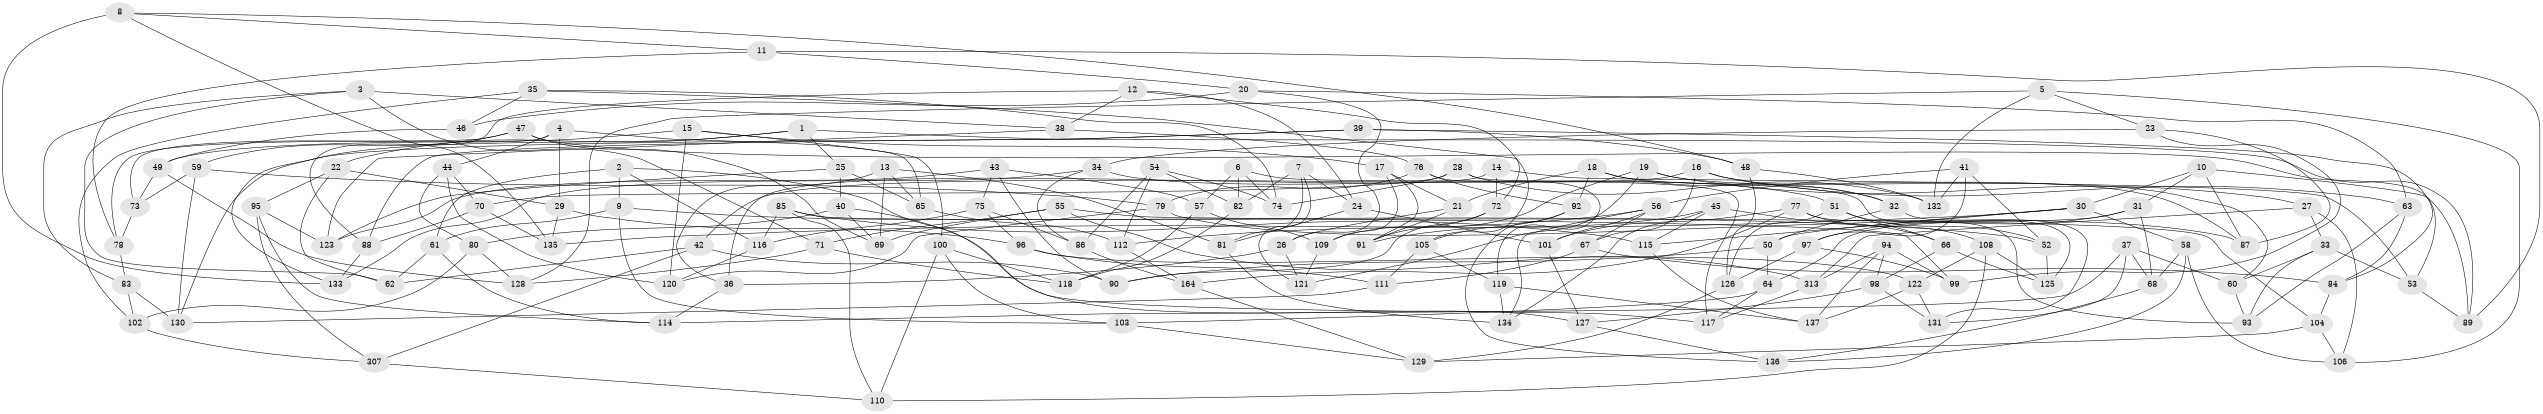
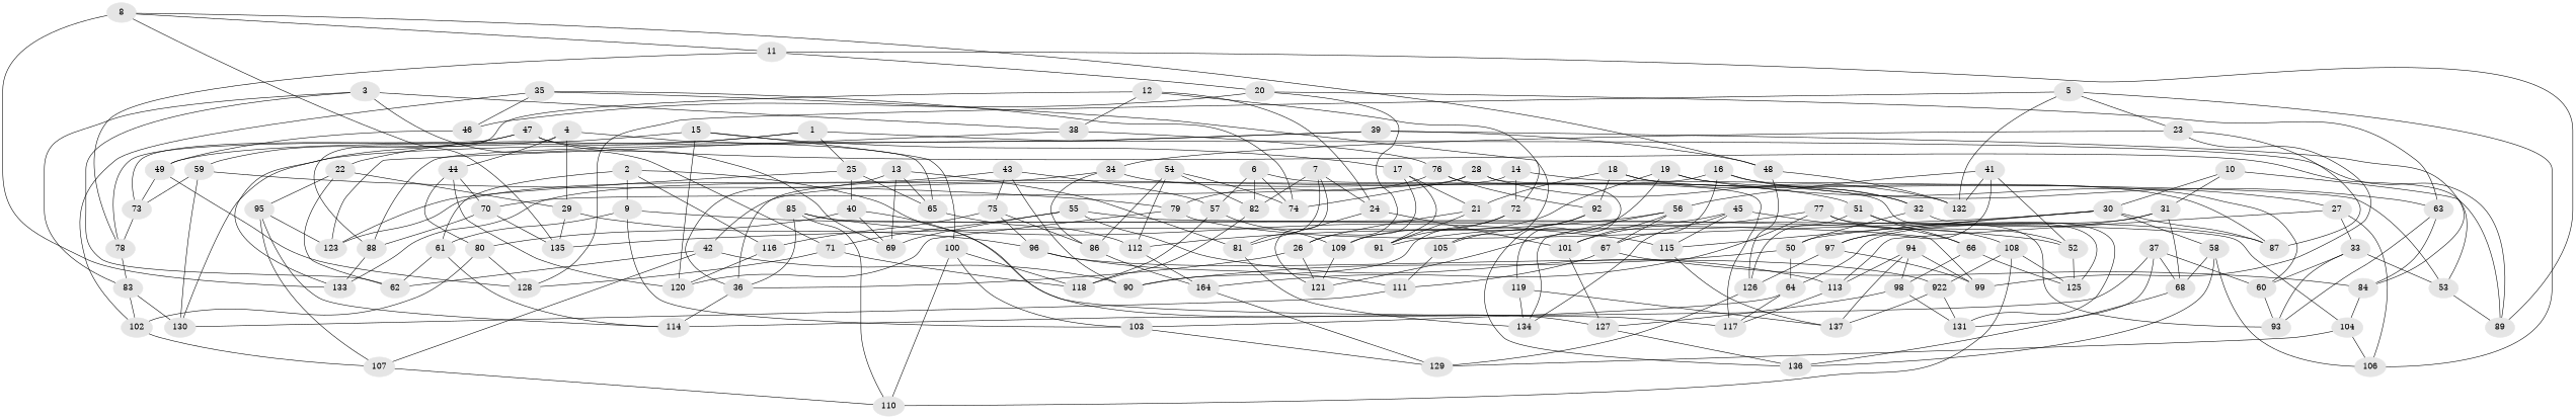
  graph {
    node [color=gray90 style=filled]
    1
    22
    25
    89
    133
    62
    29
    95
    65
    40
    123
    2
    9
    61
    116
    127
    52
    103
    114
    120
    136
    3
    38
    71
    83
    76
    128
    118
    102
    130
    4
    44
    73
    135
    96
    70
    80
    112
    78
    5
    23
    106
    132
    87
    34
    99
    6
    57
    74
    82
    125
    109
    7
    24
    81
    121
    101
    134
    8
    11
    48
    20
    126
    129
    10
    30
    31
    50
    115
    58
    64
    68
    97
    63
    26
    46
    12
    72
    88
    91
    90
    13
    36
    69
    14
    53
    n87 [label=164]
    15
    17
    49
    100
    21
    110
    16
    32
    42
    67
    131
-   107 [label=307]
+   107
    93
    84
    111
    18
    92
    105
    19
    27
    60
    33
-   113 [label=313]
+   113
    51
    86
    117
    28
-   122
+   122 [label=922]
    137
    66
    35
    119
    37
    79
    39
    104
    41
    56
    43
    75
    45
    98
    47
    59
    54
    55
    77
    108
    85
    94
    1 -- 22
    1 -- 25
    1 -- 89
    1 -- 133
    22 -- 62
    22 -- 29
    22 -- 95
    25 -- 65
    25 -- 40
    25 -- 123
    29 -- 135
    29 -- 96
    95 -- 123
    95 -- 114
    95 -- 107
    65 -- 112
    40 -- 80
    40 -- 69
    40 -- 117
    2 -- 9
    2 -- 61
    2 -- 116
    2 -- 127
    9 -- 61
    9 -- 52
    9 -- 103
    61 -- 62
    61 -- 114
    116 -- 120
    127 -- 136
    52 -- 125
    103 -- 129
    3 -- 62
    3 -- 38
    3 -- 71
    3 -- 83
    38 -- 123
    38 -- 76
    71 -- 128
    71 -- 118
    83 -- 102
    83 -- 130
    76 -- 92
    76 -- 119
    76 -- 79
    102 -- 107
    4 -- 29
    4 -- 65
    4 -- 44
    4 -- 73
    44 -- 120
    44 -- 70
    44 -- 80
    73 -- 78
    96 -- 111
    96 -- 122
    70 -- 135
    70 -- 88
    80 -- 128
    80 -- 102
    112 -- n87
    78 -- 83
    5 -- 128
    5 -- 23
    5 -- 106
    5 -- 132
    23 -- 87
    23 -- 34
    23 -- 99
    34 -- 133
    34 -- 51
    34 -- 86
    6 -- 57
    6 -- 74
    6 -- 82
    6 -- 125
    57 -- 118
    57 -- 109
    82 -- 118
    109 -- 121
    7 -- 82
    7 -- 24
    7 -- 81
    7 -- 121
    24 -- 81
    24 -- 101
    81 -- 134
    101 -- 127
    8 -- 133
    8 -- 135
    8 -- 11
    8 -- 48
    11 -- 89
    11 -- 78
    11 -- 20
    48 -- 132
    48 -- 126
    20 -- 63
    20 -- 26
    20 -- 46
    126 -- 129
    10 -- 89
-   10 -- 87
+   30 -- 87
    10 -- 30
    10 -- 31
    30 -- 135
    30 -- 50
    30 -- 115
    30 -- 58
    31 -- 64
    31 -- 68
    31 -- 97
    50 -- 64
    50 -- 90
    115 -- 137
    58 -- 136
    58 -- 106
    58 -- 68
    64 -- 103
    64 -- 117
    68 -- 136
    97 -- 99
    97 -- 126
    63 -- 93
    63 -- 84
    26 -- 121
    26 -- 36
    46 -- 49
    12 -- 38
    12 -- 24
    12 -- 72
    12 -- 88
    72 -- 91
    72 -- 90
    88 -- 133
    13 -- 65
    13 -- 81
    13 -- 36
    13 -- 69
    36 -- 114
    14 -- 72
    14 -- 36
    14 -- 53
    53 -- 89
    n87 -- 129
    15 -- 120
    15 -- 17
    15 -- 49
    15 -- 100
    17 -- 109
    17 -- 91
    17 -- 21
    49 -- 128
    49 -- 73
    100 -- 103
    100 -- 118
    100 -- 110
    21 -- 26
    21 -- 91
    16 -- 63
    16 -- 32
    16 -- 42
    16 -- 67
    32 -- 50
    32 -- 131
    42 -- 62
    42 -- 90
    42 -- 107
    67 -- 84
    67 -- 111
    107 -- 110
    84 -- 104
    111 -- 130
    18 -- 87
    18 -- 21
    18 -- 32
    18 -- 92
    92 -- 136
    92 -- 105
    105 -- 111
-   105 -- 119
    19 -- 109
    19 -- 121
    19 -- 27
    19 -- 60
    27 -- 106
    27 -- 33
    27 -- 113
    60 -- 93
    33 -- 53
    33 -- 93
    33 -- 60
    113 -- 117
    51 -- 52
    51 -- 126
    51 -- 66
    86 -- n87
    28 -- 70
    28 -- 132
    28 -- 74
    28 -- 117
    122 -- 131
    122 -- 137
    66 -- 125
    66 -- 98
    35 -- 102
    35 -- 74
    35 -- 46
    35 -- 105
    119 -- 134
    119 -- 137
    37 -- 114
    37 -- 68
    37 -- 131
    37 -- 60
    79 -- 120
    79 -- 87
    39 -- 130
    39 -- 48
    39 -- 88
    39 -- 84
    104 -- 106
    104 -- 129
    41 -- 52
    41 -- 132
    41 -- 97
    41 -- 56
    56 -- 112
    56 -- 101
    56 -- 134
    56 -- 67
    43 -- 123
    43 -- 57
    43 -- 90
    43 -- 75
    75 -- 116
    75 -- 96
    75 -- 86
    45 -- 134
    45 -- 115
    45 -- 91
    45 -- 66
    98 -- 127
    98 -- 131
    47 -- 78
    47 -- 69
    47 -- 53
    47 -- 59
    59 -- 130
    59 -- 73
    59 -- 79
    54 -- 112
    54 -- 74
    54 -- 82
    54 -- 86
    55 -- 71
    55 -- 99
    55 -- 69
    55 -- 113
    77 -- 101
    77 -- n87
    77 -- 93
    77 -- 108
    108 -- 125
    108 -- 110
    108 -- 122
-   85 -- 116
+   85 -- 36
    85 -- 115
    85 -- 110
    85 -- 104
    94 -- 99
    94 -- 113
    94 -- 137
    94 -- 98
  }
